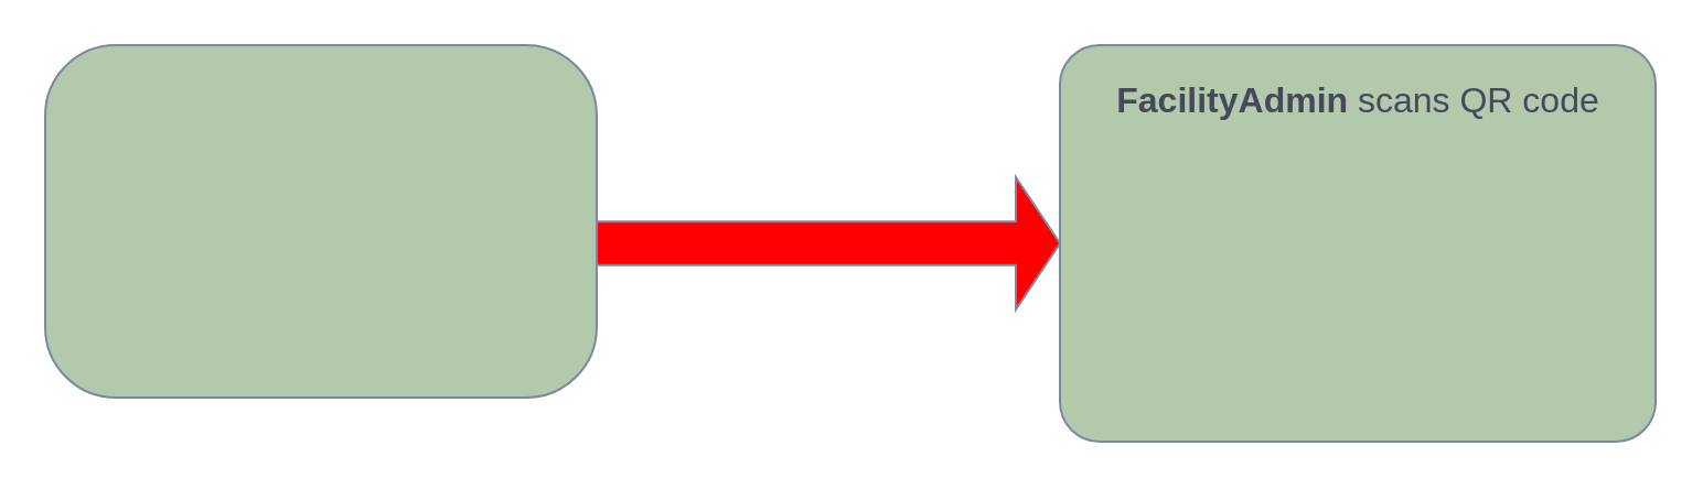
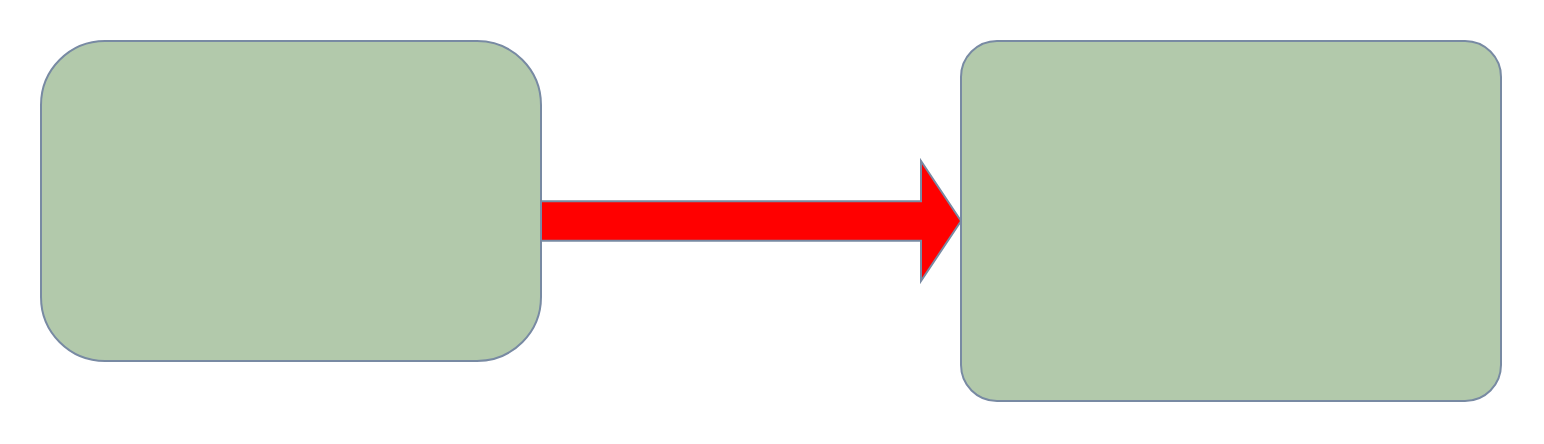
  <mxCell id="0" />
  <mxCell id="1" parent="0" />
  <mxCell id="2" value="" style="rounded=1;arcSize=10;whiteSpace=wrap;html=1;align=center;strokeColor=#788AA3;fontColor=#46495D;fillColor=#B2C9AB;" vertex="1" parent="1"><mxGeometry x="480" y="20" width="270" height="180" as="geometry" /></mxCell>
  <mxCell id="3" value="" style="rounded=1;arcSize=20;whiteSpace=wrap;html=1;align=center;strokeColor=#788AA3;fontColor=#46495D;fillColor=#B2C9AB;" vertex="1" parent="1"><mxGeometry x="20" y="20" width="250" height="160" as="geometry" /></mxCell>
  <mxCell id="4" value="" style="shape=image;imageAspect=0;aspect=fixed;verticalLabelPosition=bottom;verticalAlign=top;strokeColor=#788AA3;fontColor=#46495D;fillColor=#B2C9AB;image=https://github.com/brijUser2/brijuser2.github.io/blob/main/ccFam/assets/Scan-qr-code.png?raw=true;" vertex="1" parent="1"><mxGeometry x="559.62" y="70" width="94.94" height="120" as="geometry" /></mxCell>
- <mxCell id="5" value="&lt;b&gt;FacilityAdmin&lt;/b&gt;&amp;nbsp;scans QR code" style="text;strokeColor=none;align=center;fillColor=none;html=1;verticalAlign=middle;whiteSpace=wrap;rounded=0;fontSize=16;fontColor=#46495D;" vertex="1" parent="1"><mxGeometry x="497.5" y="30" width="235" height="30" as="geometry" /></mxCell>
  <mxCell id="6" value="" style="html=1;shadow=0;dashed=0;align=center;verticalAlign=middle;shape=mxgraph.arrows2.arrow;dy=0.67;dx=20;notch=0;strokeColor=#788AA3;fontColor=#46495D;fillColor=red;" vertex="1" parent="1"><mxGeometry x="270" y="80" width="210" height="60" as="geometry" /></mxCell>
  <mxCell id="7" value="" style="shape=image;imageAspect=0;aspect=fixed;verticalLabelPosition=bottom;verticalAlign=top;strokeColor=#788AA3;fontColor=#46495D;fillColor=#B2C9AB;image=https://github.com/brijUser2/brijuser2.github.io/blob/main/ccFam/assets/exampleQRCodeWithLogo.png?raw=true;" vertex="1" parent="1"><mxGeometry x="95" y="70" width="100" height="100" as="geometry" /></mxCell>
